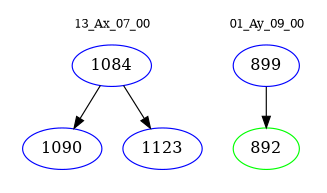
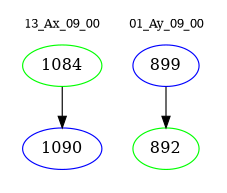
  digraph {
    node [color=blue]
    edge [color=black]
    n1 [label=1090]
-   n2 [label=1084]
-   n3 [label=1123]
+   n2 [color=green label=1084]
    n4 [label=899]
    n5 [color=green label=892]
    subgraph cluster_1 {
      color=white
      fontsize=10
-     label="13_Ax_07_00"
+     label="13_Ax_09_00"
      n1
      n2
-     n3
    }
    subgraph cluster_2 {
      color=white
      fontsize=10
      label="01_Ay_09_00"
      n4
      n5
    }
    n2 -> n1
-   n2 -> n3
    n4 -> n5
  }
